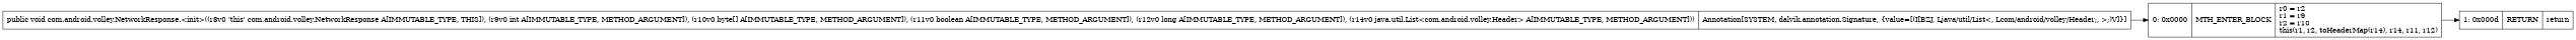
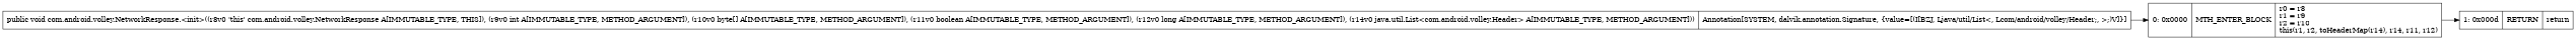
  digraph {
    rankdir=LR
    node [shape=record]
-   n1 [label="{0\:\ 0x0000|MTH_ENTER_BLOCK\l|r0 = r2\lr1 = r9\lr2 = r10\lthis(r1, r2, toHeaderMap(r14), r14, r11, r12)\l}"]
+   n1 [label="{0\:\ 0x0000|MTH_ENTER_BLOCK\l|r0 = r8\lr1 = r9\lr2 = r10\lthis(r1, r2, toHeaderMap(r14), r14, r11, r12)\l}"]
    n2 [label="{1\:\ 0x000d|RETURN\l|return\l}"]
    n3 [label="{public void com.android.volley.NetworkResponse.\<init\>((r8v0 'this' com.android.volley.NetworkResponse A[IMMUTABLE_TYPE, THIS]), (r9v0 int A[IMMUTABLE_TYPE, METHOD_ARGUMENT]), (r10v0 byte[] A[IMMUTABLE_TYPE, METHOD_ARGUMENT]), (r11v0 boolean A[IMMUTABLE_TYPE, METHOD_ARGUMENT]), (r12v0 long A[IMMUTABLE_TYPE, METHOD_ARGUMENT]), (r14v0 java.util.List\<com.android.volley.Header\> A[IMMUTABLE_TYPE, METHOD_ARGUMENT]))  | Annotation[SYSTEM, dalvik.annotation.Signature, \{value=[(I[BZJ, Ljava\/util\/List\<, Lcom\/android\/volley\/Header;, \>;)V]\}]\l}"]
    n1 -> n2
    n3 -> n1
  }
